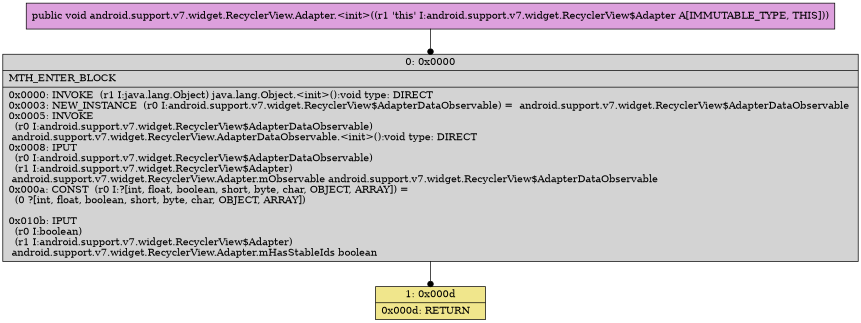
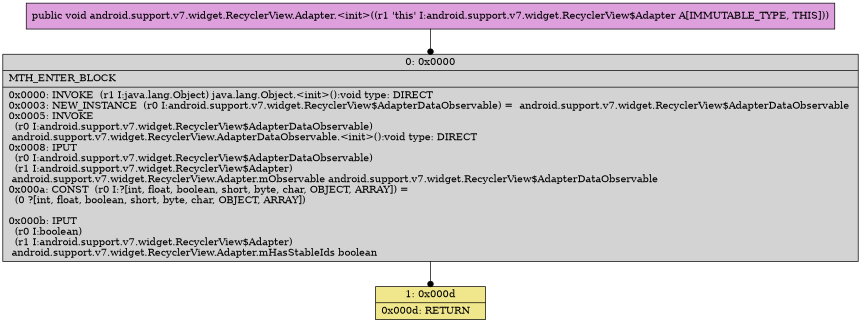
  digraph {
    node [shape=record style=filled]
    edge [style=solid arrowhead=dot]
-   n1 [label="{0\:\ 0x0000|MTH_ENTER_BLOCK\l|0x0000: INVOKE  (r1 I:java.lang.Object) java.lang.Object.\<init\>():void type: DIRECT \l0x0003: NEW_INSTANCE  (r0 I:android.support.v7.widget.RecyclerView$AdapterDataObservable) =  android.support.v7.widget.RecyclerView$AdapterDataObservable \l0x0005: INVOKE  \l  (r0 I:android.support.v7.widget.RecyclerView$AdapterDataObservable)\l android.support.v7.widget.RecyclerView.AdapterDataObservable.\<init\>():void type: DIRECT \l0x0008: IPUT  \l  (r0 I:android.support.v7.widget.RecyclerView$AdapterDataObservable)\l  (r1 I:android.support.v7.widget.RecyclerView$Adapter)\l android.support.v7.widget.RecyclerView.Adapter.mObservable android.support.v7.widget.RecyclerView$AdapterDataObservable \l0x000a: CONST  (r0 I:?[int, float, boolean, short, byte, char, OBJECT, ARRAY]) = \l  (0 ?[int, float, boolean, short, byte, char, OBJECT, ARRAY])\l \l0x010b: IPUT  \l  (r0 I:boolean)\l  (r1 I:android.support.v7.widget.RecyclerView$Adapter)\l android.support.v7.widget.RecyclerView.Adapter.mHasStableIds boolean \l}" fillcolor=lightgrey]
+   n1 [label="{0\:\ 0x0000|MTH_ENTER_BLOCK\l|0x0000: INVOKE  (r1 I:java.lang.Object) java.lang.Object.\<init\>():void type: DIRECT \l0x0003: NEW_INSTANCE  (r0 I:android.support.v7.widget.RecyclerView$AdapterDataObservable) =  android.support.v7.widget.RecyclerView$AdapterDataObservable \l0x0005: INVOKE  \l  (r0 I:android.support.v7.widget.RecyclerView$AdapterDataObservable)\l android.support.v7.widget.RecyclerView.AdapterDataObservable.\<init\>():void type: DIRECT \l0x0008: IPUT  \l  (r0 I:android.support.v7.widget.RecyclerView$AdapterDataObservable)\l  (r1 I:android.support.v7.widget.RecyclerView$Adapter)\l android.support.v7.widget.RecyclerView.Adapter.mObservable android.support.v7.widget.RecyclerView$AdapterDataObservable \l0x000a: CONST  (r0 I:?[int, float, boolean, short, byte, char, OBJECT, ARRAY]) = \l  (0 ?[int, float, boolean, short, byte, char, OBJECT, ARRAY])\l \l0x000b: IPUT  \l  (r0 I:boolean)\l  (r1 I:android.support.v7.widget.RecyclerView$Adapter)\l android.support.v7.widget.RecyclerView.Adapter.mHasStableIds boolean \l}" fillcolor=lightgrey]
    n2 [label="{1\:\ 0x000d|0x000d: RETURN   \l}" fillcolor=khaki]
    n3 [label="{public void android.support.v7.widget.RecyclerView.Adapter.\<init\>((r1 'this' I:android.support.v7.widget.RecyclerView$Adapter A[IMMUTABLE_TYPE, THIS])) }" fillcolor=plum]
    n1 -> n2
    n3 -> n1
  }
